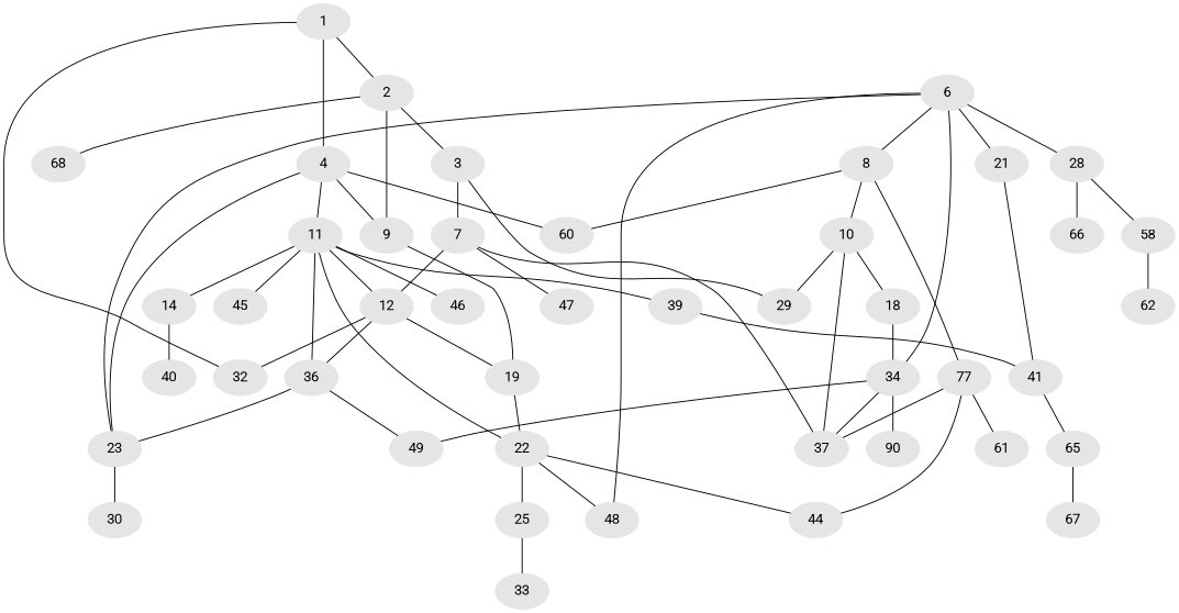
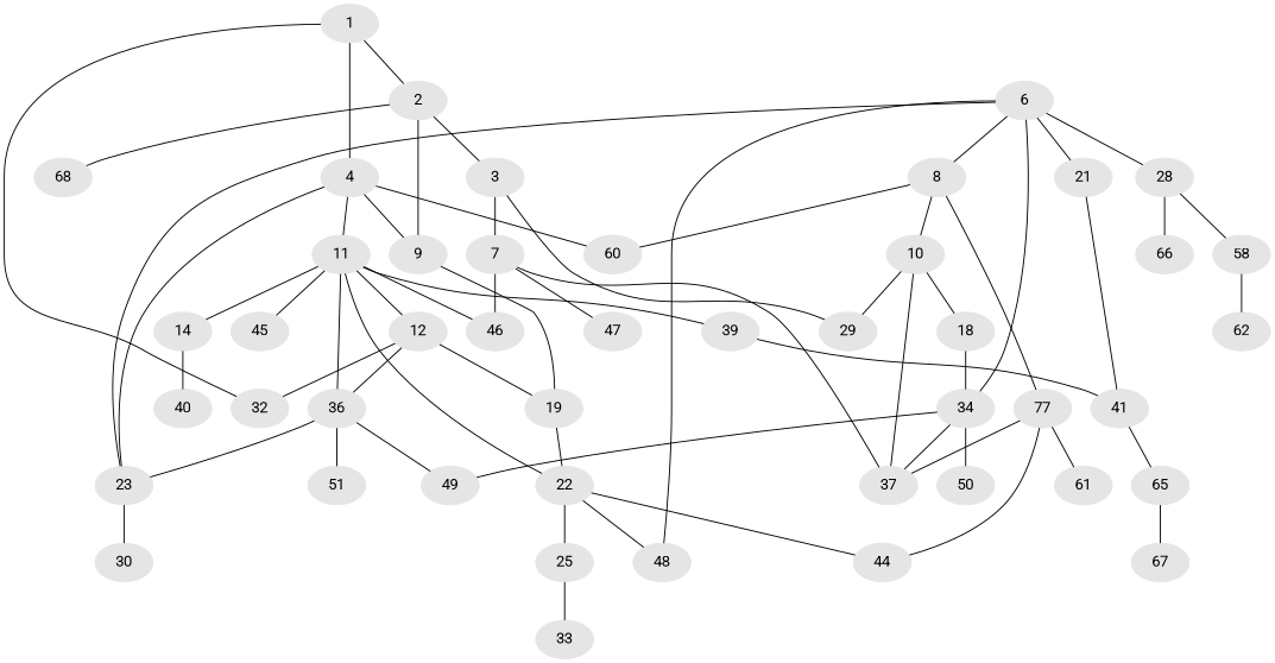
  graph {
    fontname=Roboto
    node [color=gray90 fontname=Roboto style=filled]
    edge [fontname=Roboto]
    2 [super="+56"]
    3 [super="+54"]
    9 [super="+20"]
    68
    1
    4 [super="+5"]
    32
    11 [super="+13"]
    23 [super="+52"]
    60
    7
    29 [super="+69"]
    19
    6 [super="+59"]
    8 [super="+35"]
    21
    28 [super="+31"]
    34 [super="+38"]
    48
    12 [super="+24"]
    37 [super="+57"]
    47
    14 [super="+15"]
    n24 [label=36 super="+36"]
    22 [super="+26"]
    39
    45
    46
    30
    10
    n31 [label=77 super="+43"]
    41 [super="+42"]
    58
    66
    49 [super="+64"]
-   50 [label=90]
+   50
    18 [super="+27"]
    44 [super="+53"]
    61
    40
+   51
    25 [super="+55"]
    65
    33
    62 [super="+63"]
    67
    2 -- 3
    2 -- 9 [weight=2]
    2 -- 68
    3 -- 7
    3 -- 29
    9 -- 19
    1 -- 2
    1 -- 4
    1 -- 32
    4 -- 9
    4 -- 11
    4 -- 23
    4 -- 60
    11 -- 12
    11 -- 14
    11 -- n24
    11 -- 22
    11 -- 39
    11 -- 45
    11 -- 46
    23 -- 30
-   7 -- 12
+   7 -- 46
    7 -- 37
    7 -- 47
    19 -- 22
    6 -- 23
    6 -- 8
    6 -- 21 [weight=2]
    6 -- 28
    6 -- 34
    6 -- 48
    8 -- 60
    8 -- 10
    8 -- n31
    21 -- 41
    28 -- 58
    28 -- 66
    34 -- 37
    34 -- 49
    34 -- 50
    12 -- 32
    12 -- 19
    12 -- n24
    14 -- 40
    n24 -- 23
    n24 -- 49
+   n24 -- 51
    22 -- 48
    22 -- 44
    22 -- 25
    39 -- 41
    10 -- 29
    10 -- 37
    10 -- 18
    n31 -- 37
    n31 -- 44
    n31 -- 61
    41 -- 65
    58 -- 62
    18 -- 34
    25 -- 33
    65 -- 67
  }
